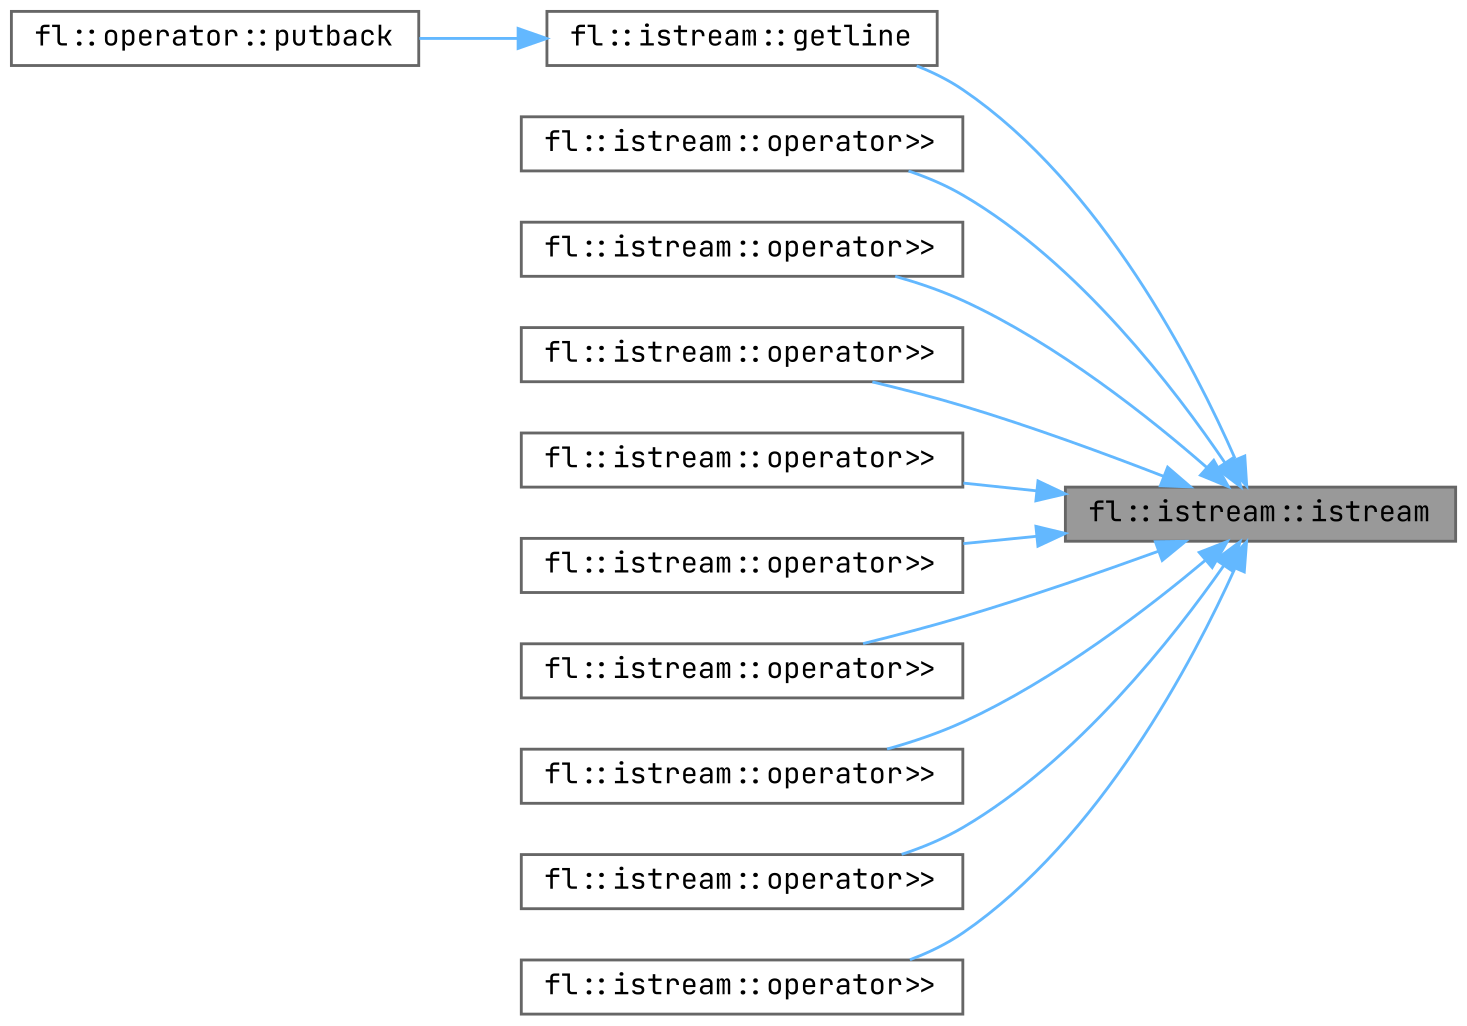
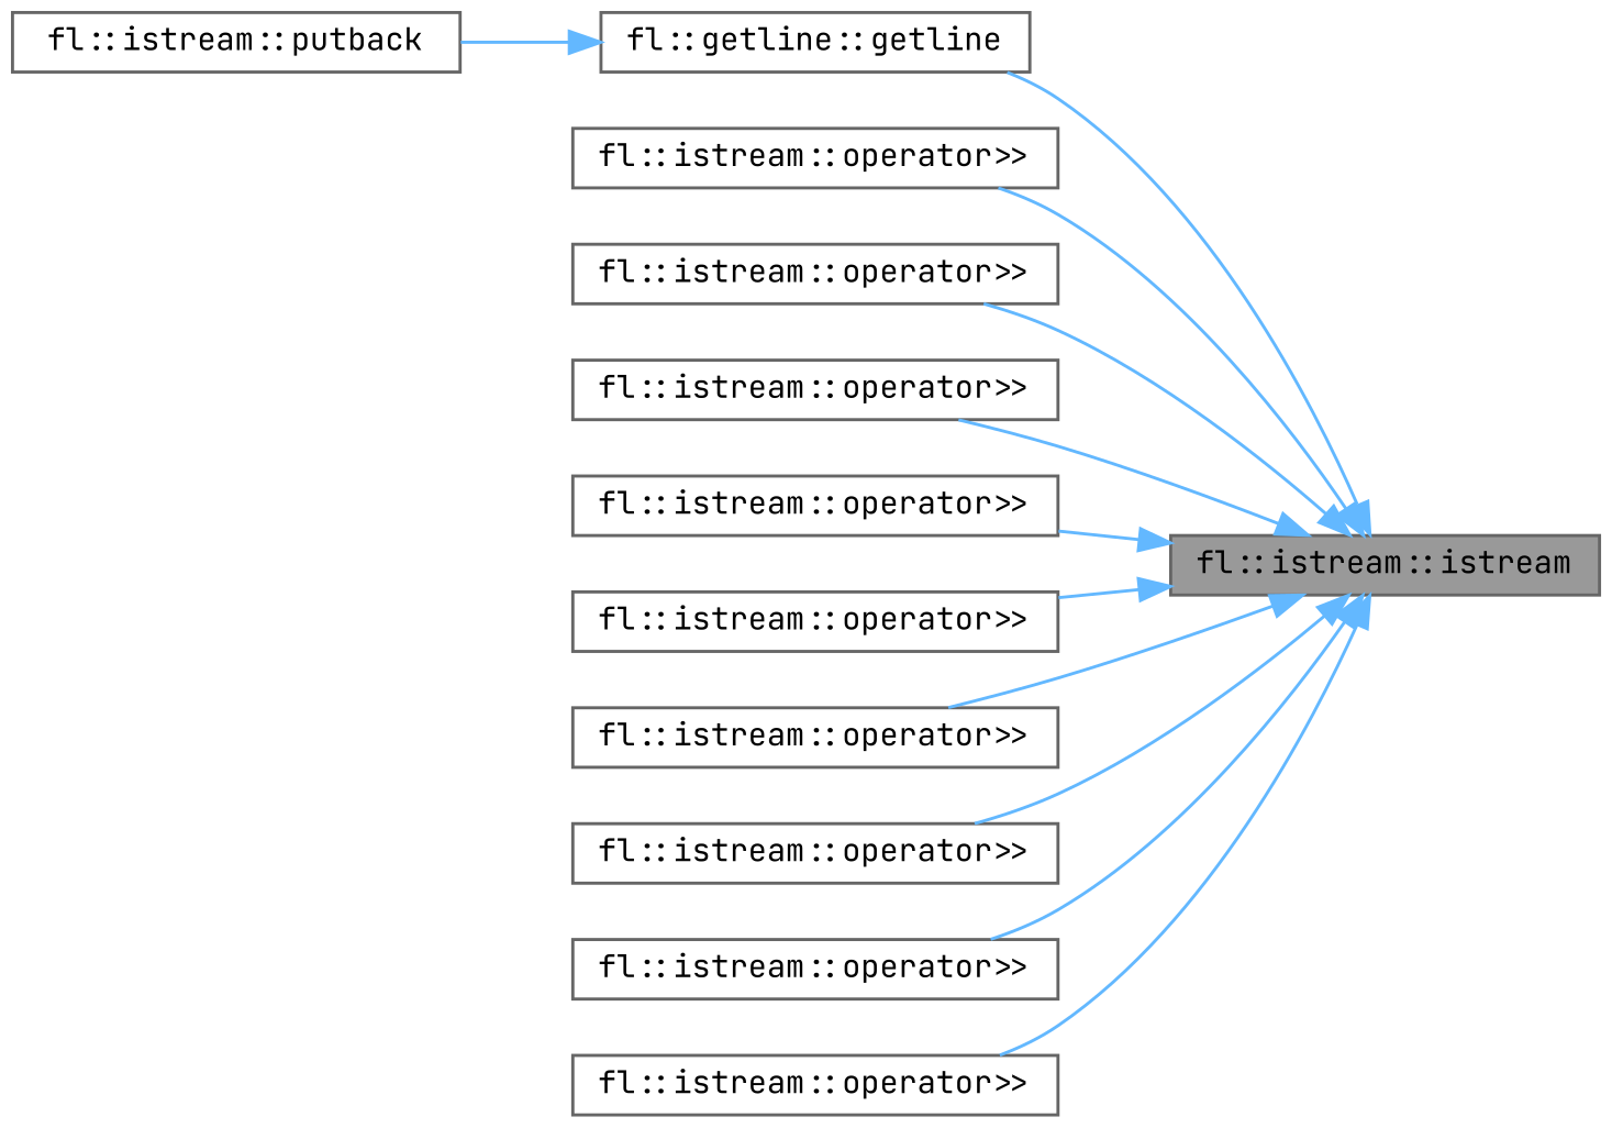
  digraph {
    fontname="JetBrains Mono"
    rankdir=RL
    node [color=grey40 fillcolor=white fontname="JetBrains Mono" fontsize=10 shape=box style=filled]
    edge [color=steelblue1 dir=back fontname="JetBrains Mono" fontsize=10 labelfontname=Helvetica labelfontsize=10 style=solid]
    n1 [color=gray40 fillcolor=grey60 fontcolor=black height=0.2 label="fl::istream::istream" width=0.4]
-   n2 [height=0.2 label="fl::istream::getline" width=0.4]
+   n2 [height=0.2 label="fl::getline::getline" width=0.4]
    n3 [height=0.2 label="fl::istream::operator\>\>" width=0.4]
    n4 [height=0.2 label="fl::istream::operator\>\>" width=0.4]
    n5 [height=0.2 label="fl::istream::operator\>\>" width=0.4]
    n6 [height=0.2 label="fl::istream::operator\>\>" width=0.4]
    n7 [height=0.2 label="fl::istream::operator\>\>" width=0.4]
    n8 [height=0.2 label="fl::istream::operator\>\>" width=0.4]
    n9 [height=0.2 label="fl::istream::operator\>\>" width=0.4]
    n10 [height=0.2 label="fl::istream::operator\>\>" width=0.4]
    n11 [height=0.2 label="fl::istream::operator\>\>" width=0.4]
-   n12 [height=0.2 label="fl::operator::putback" width=0.4]
+   n12 [height=0.2 label="fl::istream::putback" width=0.4]
    n1 -> n2
    n1 -> n3
    n1 -> n4
    n1 -> n5
    n1 -> n6
    n1 -> n7
    n1 -> n8
    n1 -> n9
    n1 -> n10
    n1 -> n11
    n2 -> n12
  }
